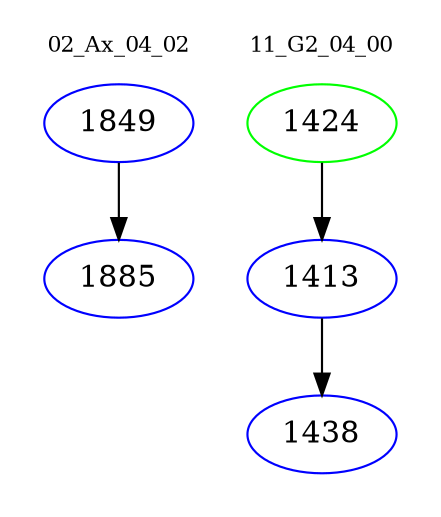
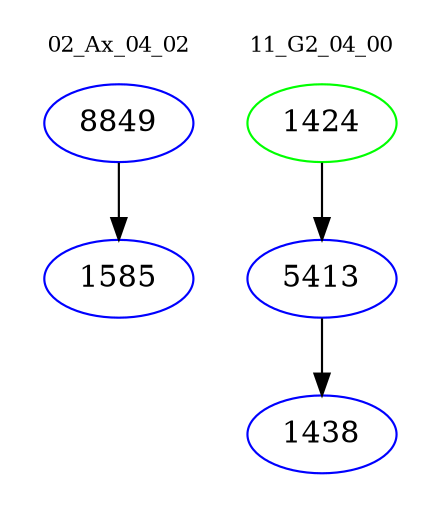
  digraph {
    node [color=blue]
    edge [color=black]
-   n1 [label=1849]
-   n2 [label=1885]
+   n1 [label=8849]
+   n2 [label=1585]
    n3 [color=green label=1424]
-   n4 [label=1413]
+   n4 [label=5413]
    n5 [label=1438]
    subgraph cluster_1 {
      color=white
      fontsize=10
      label="02_Ax_04_02"
      n1
      n2
    }
    subgraph cluster_2 {
      color=white
      fontsize=10
      label="11_G2_04_00"
      n3
      n4
      n5
    }
    n1 -> n2
    n3 -> n4
    n4 -> n5
  }
